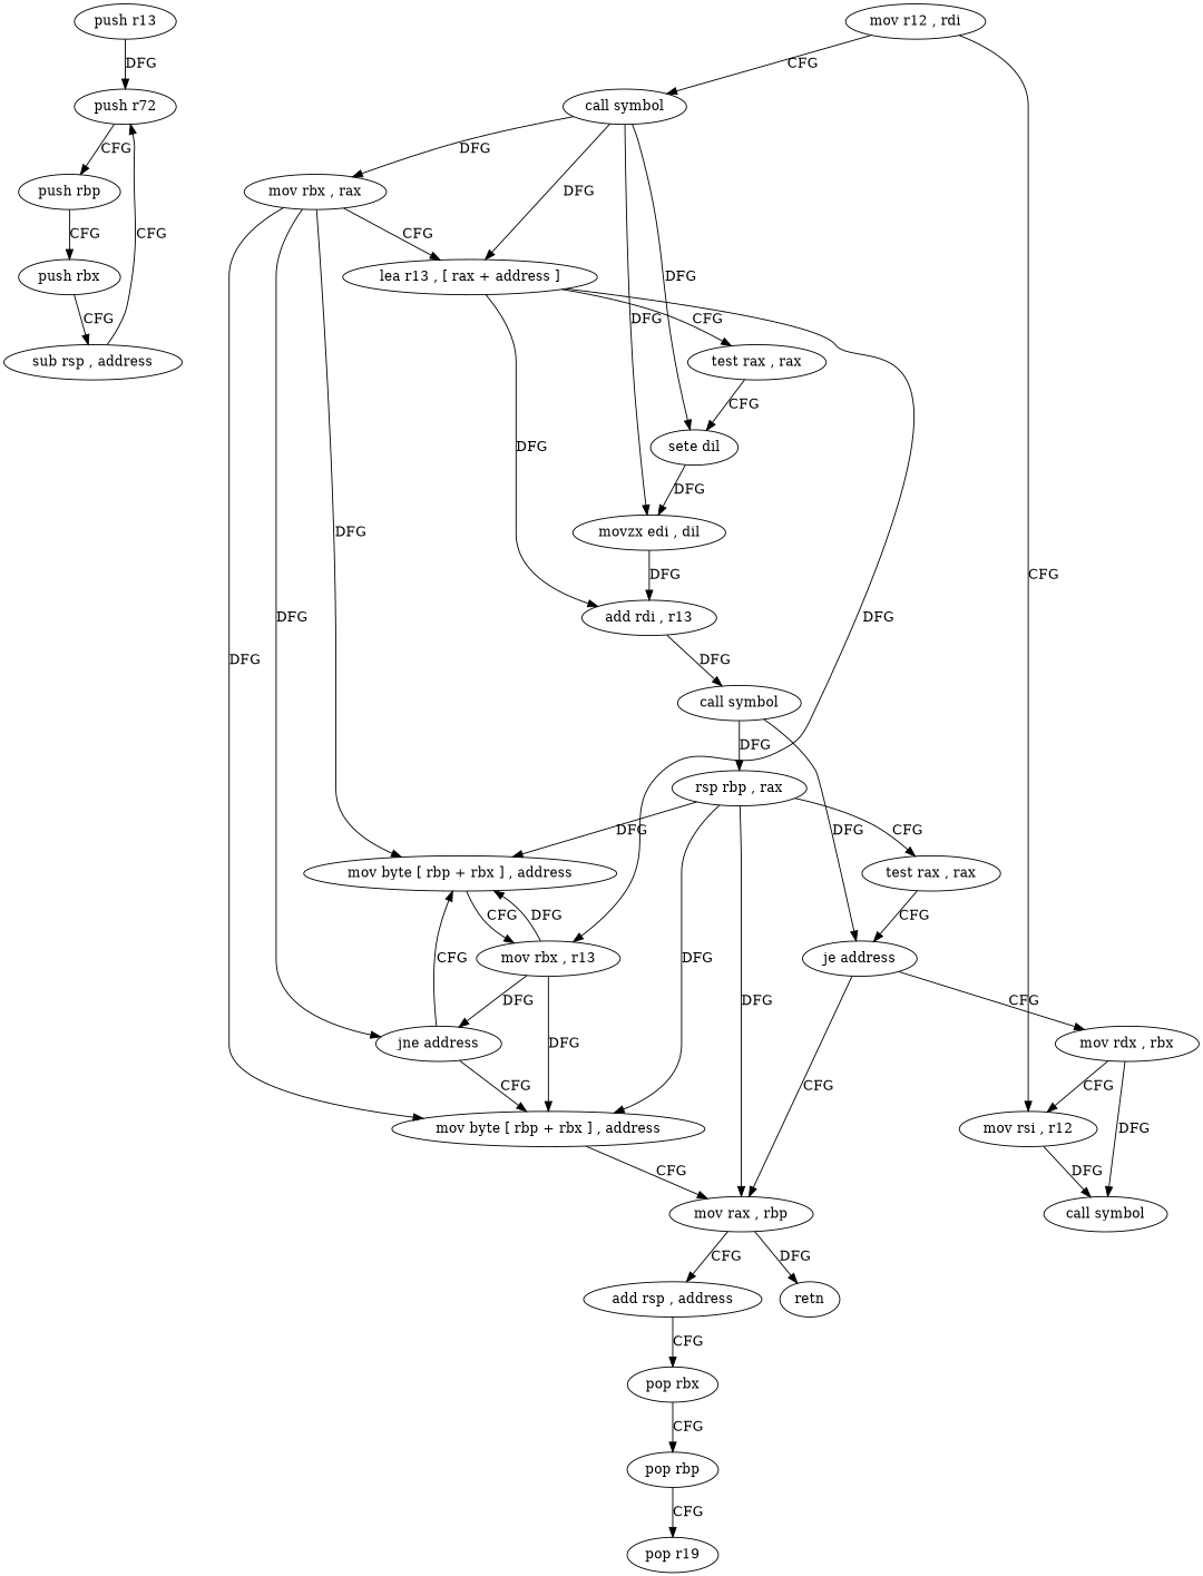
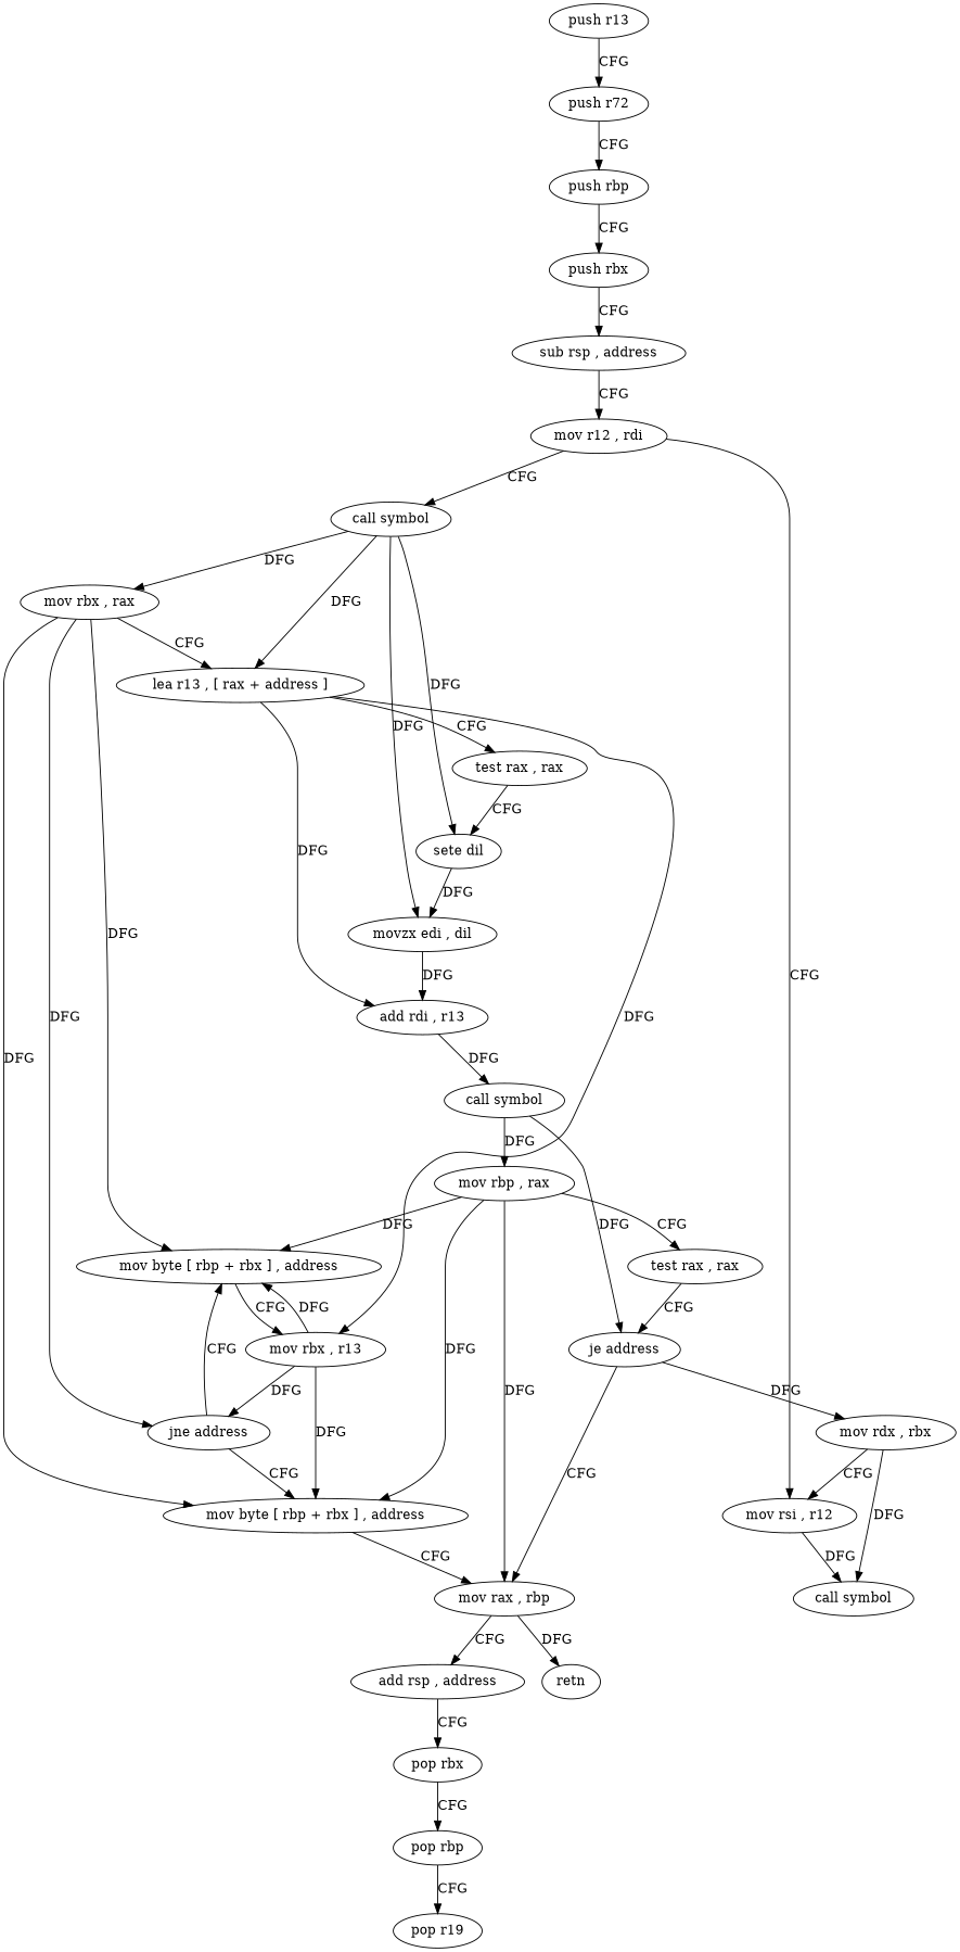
  digraph {
    n1 [label="push r13"]
    n2 [label="push r72"]
    n3 [label="push rbp"]
    n4 [label="push rbx"]
    n5 [label="sub rsp , address"]
    n6 [label="mov r12 , rdi"]
    n7 [label="call symbol"]
    n8 [label="mov rsi , r12"]
    n9 [label="mov rbx , rax"]
    n10 [label="lea r13 , [ rax + address ]"]
    n11 [label="sete dil"]
    n12 [label="movzx edi , dil"]
    n13 [label="call symbol"]
    n14 [label="jne address"]
    n15 [label="mov byte [ rbp + rbx ] , address"]
    n16 [label="mov byte [ rbp + rbx ] , address"]
    n17 [label="test rax , rax"]
    n18 [label="add rdi , r13"]
    n19 [label="mov rbx , r13"]
    n20 [label="mov rdx , rbx"]
    n21 [label="mov rax , rbp"]
    n22 [label="call symbol"]
-   n23 [label="rsp rbp , rax"]
+   n23 [label="mov rbp , rax"]
    n24 [label="je address"]
    n25 [label="test rax , rax"]
    n26 [label="add rsp , address"]
    n27 [label=retn]
    n28 [label="pop rbx"]
    n29 [label="pop rbp"]
    n30 [label="pop r19"]
-   n1 -> n2 [label=DFG]
+   n1 -> n2 [label=CFG]
    n2 -> n3 [label=CFG]
    n3 -> n4 [label=CFG]
    n4 -> n5 [label=CFG]
-   n5 -> n2 [label=CFG]
+   n5 -> n6 [label=CFG]
    n6 -> n7 [label=CFG]
    n6 -> n8 [label=CFG]
    n7 -> n9 [label=DFG]
    n7 -> n10 [label=DFG]
    n7 -> n11 [label=DFG]
    n7 -> n12 [label=DFG]
    n8 -> n13 [label=DFG]
    n9 -> n10 [label=CFG]
    n9 -> n14 [label=DFG]
    n9 -> n15 [label=DFG]
    n9 -> n16 [label=DFG]
    n10 -> n17 [label=CFG]
    n10 -> n18 [label=DFG]
    n10 -> n19 [label=DFG]
    n11 -> n12 [label=DFG]
    n12 -> n18 [label=DFG]
    n14 -> n15 [label=CFG]
    n14 -> n16 [label=CFG]
    n15 -> n21 [label=CFG]
    n16 -> n19 [label=CFG]
    n17 -> n11 [label=CFG]
    n18 -> n22 [label=DFG]
    n19 -> n14 [label=DFG]
    n19 -> n15 [label=DFG]
    n19 -> n16 [label=DFG]
    n20 -> n8 [label=CFG]
    n20 -> n13 [label=DFG]
    n21 -> n26 [label=CFG]
    n21 -> n27 [label=DFG]
    n22 -> n23 [label=DFG]
    n22 -> n24 [label=DFG]
    n23 -> n15 [label=DFG]
    n23 -> n16 [label=DFG]
    n23 -> n21 [label=DFG]
    n23 -> n25 [label=CFG]
-   n24 -> n20 [label=CFG]
+   n24 -> n20 [label=DFG]
    n24 -> n21 [label=CFG]
    n25 -> n24 [label=CFG]
    n26 -> n28 [label=CFG]
    n28 -> n29 [label=CFG]
    n29 -> n30 [label=CFG]
  }
